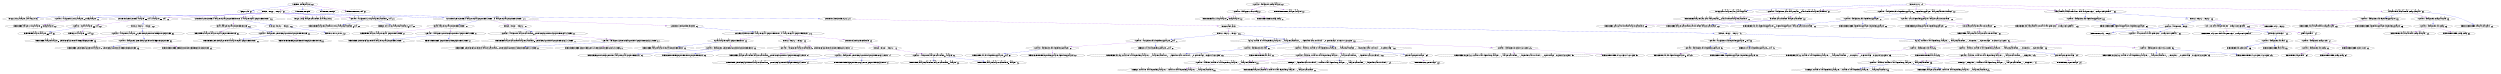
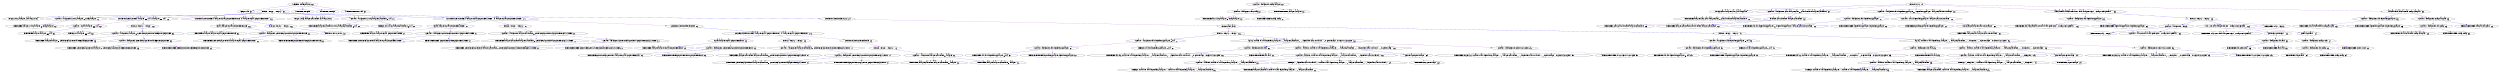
  digraph {
    edge [color=purple]
    n1 [label=<(METHOD,createAnalyzer)<SUB>260</SUB>>]
    n2 [label=<(PARAM,this)<SUB>260</SUB>>]
    n3 [label=<(BLOCK,&lt;empty&gt;,&lt;empty&gt;)<SUB>260</SUB>>]
    n4 [label=<(MODIFIER,PRIVATE)>]
    n5 [label=<(MODIFIER,VIRTUAL)>]
    n6 [label=<(METHOD_RETURN,void)<SUB>260</SUB>>]
    n7 [label=<(LOCAL,String analyzer: java.lang.String)>]
    n8 [label=<(&lt;operator&gt;.assignment,String analyzer = config.analyzer)<SUB>261</SUB>>]
    n9 [label=<(CONTROL_STRUCTURE,if (analyzer == null),if (analyzer == null))<SUB>262</SUB>>]
    n10 [label=<(CONTROL_STRUCTURE,if (analyzer.equals(ANALYZER_NONE)),if (analyzer.equals(ANALYZER_NONE)))<SUB>266</SUB>>]
    n11 [label=<(LOCAL,String analyzerClassName: java.lang.String)>]
    n12 [label=<(&lt;operator&gt;.assignment,String analyzerClassName = null)<SUB>270</SUB>>]
    n13 [label=<(CONTROL_STRUCTURE,if (analyzer.equals(ANALYZER_SUPER)),if (analyzer.equals(ANALYZER_SUPER)))<SUB>271</SUB>>]
    n14 [label=<(CONTROL_STRUCTURE,try,try)<SUB>279</SUB>>]
    n15 [label=<(IDENTIFIER,analyzer,String analyzer = config.analyzer)<SUB>261</SUB>>]
    n16 [label=<(&lt;operator&gt;.equals,analyzer == null)<SUB>262</SUB>>]
    n17 [label=<(BLOCK,&lt;empty&gt;,&lt;empty&gt;)<SUB>262</SUB>>]
    n18 [label=<(equals,analyzer.equals(ANALYZER_NONE))<SUB>266</SUB>>]
    n19 [label=<(BLOCK,&lt;empty&gt;,&lt;empty&gt;)<SUB>266</SUB>>]
    n20 [label=<(IDENTIFIER,analyzerClassName,String analyzerClassName = null)<SUB>270</SUB>>]
    n21 [label=<(LITERAL,null,String analyzerClassName = null)<SUB>270</SUB>>]
    n22 [label=<(equals,analyzer.equals(ANALYZER_SUPER))<SUB>271</SUB>>]
    n23 [label=<(BLOCK,&lt;empty&gt;,&lt;empty&gt;)<SUB>271</SUB>>]
    n24 [label=<(CONTROL_STRUCTURE,else,else)<SUB>273</SUB>>]
    n25 [label=<(BLOCK,catch,catch)>]
    n26 [label=<(&lt;operator&gt;.fieldAccess,config.analyzer)<SUB>261</SUB>>]
    n27 [label=<(&lt;operator&gt;.fieldAccess,this.config)<SUB>261</SUB>>]
    n28 [label=<(FIELD_IDENTIFIER,analyzer,analyzer)<SUB>261</SUB>>]
    n29 [label=<(IDENTIFIER,this,String analyzer = config.analyzer)<SUB>261</SUB>>]
    n30 [label=<(FIELD_IDENTIFIER,config,config)<SUB>261</SUB>>]
    n31 [label=<(IDENTIFIER,analyzer,analyzer == null)<SUB>262</SUB>>]
    n32 [label=<(LITERAL,null,analyzer == null)<SUB>262</SUB>>]
    n33 [label=<(&lt;operator&gt;.assignment,analyzer = GenericDeploymentTool.DEFAULT_ANALYZER)<SUB>263</SUB>>]
    n34 [label=<(IDENTIFIER,analyzer,analyzer = GenericDeploymentTool.DEFAULT_ANALYZER)<SUB>263</SUB>>]
    n35 [label=<(&lt;operator&gt;.fieldAccess,GenericDeploymentTool.DEFAULT_ANALYZER)<SUB>263</SUB>>]
    n36 [label=<(IDENTIFIER,GenericDeploymentTool,analyzer = GenericDeploymentTool.DEFAULT_ANALYZER)<SUB>263</SUB>>]
    n37 [label=<(FIELD_IDENTIFIER,DEFAULT_ANALYZER,DEFAULT_ANALYZER)<SUB>263</SUB>>]
    n38 [label=<(IDENTIFIER,analyzer,analyzer.equals(ANALYZER_NONE))<SUB>266</SUB>>]
    n39 [label=<(&lt;operator&gt;.fieldAccess,GenericDeploymentTool.ANALYZER_NONE)<SUB>266</SUB>>]
    n40 [label=<(RETURN,return;,return;)<SUB>267</SUB>>]
    n41 [label=<(IDENTIFIER,GenericDeploymentTool,analyzer.equals(ANALYZER_NONE))<SUB>266</SUB>>]
    n42 [label=<(FIELD_IDENTIFIER,ANALYZER_NONE,ANALYZER_NONE)<SUB>266</SUB>>]
    n43 [label=<(IDENTIFIER,analyzer,analyzer.equals(ANALYZER_SUPER))<SUB>271</SUB>>]
    n44 [label=<(&lt;operator&gt;.fieldAccess,GenericDeploymentTool.ANALYZER_SUPER)<SUB>271</SUB>>]
    n45 [label=<(&lt;operator&gt;.assignment,analyzerClassName = GenericDeploymentTool.ANALYZER_CLASS_SUPER)<SUB>272</SUB>>]
    n46 [label=<(CONTROL_STRUCTURE,if (analyzer.equals(ANALYZER_FULL)),if (analyzer.equals(ANALYZER_FULL)))<SUB>273</SUB>>]
    n47 [label=<(IDENTIFIER,GenericDeploymentTool,analyzer.equals(ANALYZER_SUPER))<SUB>271</SUB>>]
    n48 [label=<(FIELD_IDENTIFIER,ANALYZER_SUPER,ANALYZER_SUPER)<SUB>271</SUB>>]
    n49 [label=<(IDENTIFIER,analyzerClassName,analyzerClassName = GenericDeploymentTool.ANALYZER_CLASS_SUPER)<SUB>272</SUB>>]
    n50 [label=<(&lt;operator&gt;.fieldAccess,GenericDeploymentTool.ANALYZER_CLASS_SUPER)<SUB>272</SUB>>]
    n51 [label=<(IDENTIFIER,GenericDeploymentTool,analyzerClassName = GenericDeploymentTool.ANALYZER_CLASS_SUPER)<SUB>272</SUB>>]
    n52 [label=<(FIELD_IDENTIFIER,ANALYZER_CLASS_SUPER,ANALYZER_CLASS_SUPER)<SUB>272</SUB>>]
    n53 [label=<(equals,analyzer.equals(ANALYZER_FULL))<SUB>273</SUB>>]
    n54 [label=<(BLOCK,&lt;empty&gt;,&lt;empty&gt;)<SUB>273</SUB>>]
    n55 [label=<(CONTROL_STRUCTURE,else,else)<SUB>275</SUB>>]
    n56 [label=<(IDENTIFIER,analyzer,analyzer.equals(ANALYZER_FULL))<SUB>273</SUB>>]
    n57 [label=<(&lt;operator&gt;.fieldAccess,GenericDeploymentTool.ANALYZER_FULL)<SUB>273</SUB>>]
    n58 [label=<(&lt;operator&gt;.assignment,analyzerClassName = GenericDeploymentTool.ANALYZER_CLASS_FULL)<SUB>274</SUB>>]
    n59 [label=<(BLOCK,&lt;empty&gt;,&lt;empty&gt;)<SUB>275</SUB>>]
    n60 [label=<(IDENTIFIER,GenericDeploymentTool,analyzer.equals(ANALYZER_FULL))<SUB>273</SUB>>]
    n61 [label=<(FIELD_IDENTIFIER,ANALYZER_FULL,ANALYZER_FULL)<SUB>273</SUB>>]
    n62 [label=<(IDENTIFIER,analyzerClassName,analyzerClassName = GenericDeploymentTool.ANALYZER_CLASS_FULL)<SUB>274</SUB>>]
    n63 [label=<(&lt;operator&gt;.fieldAccess,GenericDeploymentTool.ANALYZER_CLASS_FULL)<SUB>274</SUB>>]
    n64 [label=<(IDENTIFIER,GenericDeploymentTool,analyzerClassName = GenericDeploymentTool.ANALYZER_CLASS_FULL)<SUB>274</SUB>>]
    n65 [label=<(FIELD_IDENTIFIER,ANALYZER_CLASS_FULL,ANALYZER_CLASS_FULL)<SUB>274</SUB>>]
    n66 [label=<(&lt;operator&gt;.assignment,analyzerClassName = analyzer)<SUB>276</SUB>>]
    n67 [label=<(IDENTIFIER,analyzerClassName,analyzerClassName = analyzer)<SUB>276</SUB>>]
    n68 [label=<(IDENTIFIER,analyzer,analyzerClassName = analyzer)<SUB>276</SUB>>]
    n69 [label=<(BLOCK,try,try)<SUB>279</SUB>>]
    n70 [label=<(LOCAL,Class analyzerClass: java.lang.Class)>]
    n71 [label=<(&lt;operator&gt;.assignment,Class analyzerClass = Class.forName(analyzerClassName))<SUB>280</SUB>>]
    n72 [label=<(&lt;operator&gt;.assignment,this.dependencyAnalyzer = (DependencyAnalyzer) analyzerClass.newInstance())<SUB>281</SUB>>]
    n73 [label=<(addClassPath,addClassPath(new Path(task.getProject(), config.srcDir.getPath())))<SUB>283</SUB>>]
    n74 [label=<(addClassPath,addClassPath(config.classpath))<SUB>285</SUB>>]
    n75 [label=<(BLOCK,&lt;empty&gt;,&lt;empty&gt;)<SUB>286</SUB>>]
    n76 [label=<(BLOCK,&lt;empty&gt;,&lt;empty&gt;)<SUB>291</SUB>>]
    n77 [label=<(IDENTIFIER,analyzerClass,Class analyzerClass = Class.forName(analyzerClassName))<SUB>280</SUB>>]
    n78 [label=<(forName,Class.forName(analyzerClassName))<SUB>280</SUB>>]
    n79 [label=<(&lt;operator&gt;.fieldAccess,this.dependencyAnalyzer)<SUB>281</SUB>>]
    n80 [label=<(&lt;operator&gt;.cast,(DependencyAnalyzer) analyzerClass.newInstance())<SUB>282</SUB>>]
    n81 [label=<(&lt;operator&gt;.fieldAccess,this.dependencyAnalyzer)<SUB>283</SUB>>]
    n82 [label=<(BLOCK,&lt;empty&gt;,&lt;empty&gt;)<SUB>283</SUB>>]
    n83 [label=<(&lt;operator&gt;.fieldAccess,this.dependencyAnalyzer)<SUB>285</SUB>>]
    n84 [label=<(&lt;operator&gt;.fieldAccess,config.classpath)<SUB>285</SUB>>]
    n85 [label=<(IDENTIFIER,Class,Class.forName(analyzerClassName))<SUB>280</SUB>>]
    n86 [label=<(IDENTIFIER,analyzerClassName,Class.forName(analyzerClassName))<SUB>280</SUB>>]
    n87 [label=<(IDENTIFIER,this,this.dependencyAnalyzer = (DependencyAnalyzer) analyzerClass.newInstance())<SUB>281</SUB>>]
    n88 [label=<(FIELD_IDENTIFIER,dependencyAnalyzer,dependencyAnalyzer)<SUB>281</SUB>>]
    n89 [label=<(TYPE_REF,DependencyAnalyzer,DependencyAnalyzer)<SUB>282</SUB>>]
    n90 [label=<(newInstance,analyzerClass.newInstance())<SUB>282</SUB>>]
    n91 [label=<(IDENTIFIER,analyzerClass,analyzerClass.newInstance())<SUB>282</SUB>>]
    n92 [label=<(IDENTIFIER,this,addClassPath(new Path(task.getProject(), config.srcDir.getPath())))<SUB>283</SUB>>]
    n93 [label=<(FIELD_IDENTIFIER,dependencyAnalyzer,dependencyAnalyzer)<SUB>283</SUB>>]
    n94 [label=<(&lt;operator&gt;.assignment,&lt;empty&gt;)>]
    n95 [label=<(&lt;init&gt;,new Path(task.getProject(), config.srcDir.getPath()))<SUB>283</SUB>>]
    n96 [label=<(IDENTIFIER,$obj1,&lt;empty&gt;)>]
    n97 [label=<(IDENTIFIER,$obj1,&lt;empty&gt;)>]
    n98 [label=<(&lt;operator&gt;.alloc,new Path(task.getProject(), config.srcDir.getPath()))<SUB>283</SUB>>]
    n99 [label=<(IDENTIFIER,$obj1,new Path(task.getProject(), config.srcDir.getPath()))>]
    n100 [label=<(getProject,getProject())<SUB>283</SUB>>]
    n101 [label=<(getPath,getPath())<SUB>284</SUB>>]
    n102 [label=<(&lt;operator&gt;.fieldAccess,this.task)<SUB>283</SUB>>]
    n103 [label=<(&lt;operator&gt;.fieldAccess,config.srcDir)<SUB>284</SUB>>]
    n104 [label=<(IDENTIFIER,this,getProject())<SUB>283</SUB>>]
    n105 [label=<(FIELD_IDENTIFIER,task,task)<SUB>283</SUB>>]
    n106 [label=<(&lt;operator&gt;.fieldAccess,this.config)<SUB>284</SUB>>]
    n107 [label=<(FIELD_IDENTIFIER,srcDir,srcDir)<SUB>284</SUB>>]
    n108 [label=<(IDENTIFIER,this,getPath())<SUB>284</SUB>>]
    n109 [label=<(FIELD_IDENTIFIER,config,config)<SUB>284</SUB>>]
    n110 [label=<(IDENTIFIER,this,addClassPath(config.classpath))<SUB>285</SUB>>]
    n111 [label=<(FIELD_IDENTIFIER,dependencyAnalyzer,dependencyAnalyzer)<SUB>285</SUB>>]
    n112 [label=<(&lt;operator&gt;.fieldAccess,this.config)<SUB>285</SUB>>]
    n113 [label=<(FIELD_IDENTIFIER,classpath,classpath)<SUB>285</SUB>>]
    n114 [label=<(IDENTIFIER,this,addClassPath(config.classpath))<SUB>285</SUB>>]
    n115 [label=<(FIELD_IDENTIFIER,config,config)<SUB>285</SUB>>]
    n116 [label=<(&lt;operator&gt;.assignment,this.dependencyAnalyzer = null)<SUB>287</SUB>>]
    n117 [label=<(log,log(&quot;Unable to load dependency analyzer: &quot; + analyzerClassName + &quot; - dependent class not found: &quot; + e.getMessage(), Project.MSG_WARN))<SUB>288</SUB>>]
    n118 [label=<(&lt;operator&gt;.assignment,this.dependencyAnalyzer = null)<SUB>292</SUB>>]
    n119 [label=<(log,log(&quot;Unable to load dependency analyzer: &quot; + analyzerClassName + &quot; - exception: &quot; + e.getMessage(), Project.MSG_WARN))<SUB>293</SUB>>]
    n120 [label=<(&lt;operator&gt;.fieldAccess,this.dependencyAnalyzer)<SUB>287</SUB>>]
    n121 [label=<(LITERAL,null,this.dependencyAnalyzer = null)<SUB>287</SUB>>]
    n122 [label=<(&lt;operator&gt;.fieldAccess,this.task)<SUB>288</SUB>>]
    n123 [label=<(&lt;operator&gt;.addition,&quot;Unable to load dependency analyzer: &quot; + analyzerClassName + &quot; - dependent class not found: &quot; + e.getMessage())<SUB>288</SUB>>]
    n124 [label=<(&lt;operator&gt;.fieldAccess,Project.MSG_WARN)<SUB>290</SUB>>]
    n125 [label=<(IDENTIFIER,this,this.dependencyAnalyzer = null)<SUB>287</SUB>>]
    n126 [label=<(FIELD_IDENTIFIER,dependencyAnalyzer,dependencyAnalyzer)<SUB>287</SUB>>]
    n127 [label=<(IDENTIFIER,this,log(&quot;Unable to load dependency analyzer: &quot; + analyzerClassName + &quot; - dependent class not found: &quot; + e.getMessage(), Project.MSG_WARN))<SUB>288</SUB>>]
    n128 [label=<(FIELD_IDENTIFIER,task,task)<SUB>288</SUB>>]
    n129 [label=<(&lt;operator&gt;.addition,&quot;Unable to load dependency analyzer: &quot; + analyzerClassName + &quot; - dependent class not found: &quot;)<SUB>288</SUB>>]
    n130 [label=<(getMessage,e.getMessage())<SUB>289</SUB>>]
    n131 [label=<(IDENTIFIER,Project,log(&quot;Unable to load dependency analyzer: &quot; + analyzerClassName + &quot; - dependent class not found: &quot; + e.getMessage(), Project.MSG_WARN))<SUB>290</SUB>>]
    n132 [label=<(FIELD_IDENTIFIER,MSG_WARN,MSG_WARN)<SUB>290</SUB>>]
    n133 [label=<(&lt;operator&gt;.addition,&quot;Unable to load dependency analyzer: &quot; + analyzerClassName)<SUB>288</SUB>>]
    n134 [label=<(LITERAL,&quot; - dependent class not found: &quot;,&quot;Unable to load dependency analyzer: &quot; + analyzerClassName + &quot; - dependent class not found: &quot;)<SUB>289</SUB>>]
    n135 [label=<(IDENTIFIER,e,e.getMessage())<SUB>289</SUB>>]
    n136 [label=<(LITERAL,&quot;Unable to load dependency analyzer: &quot;,&quot;Unable to load dependency analyzer: &quot; + analyzerClassName)<SUB>288</SUB>>]
    n137 [label=<(IDENTIFIER,analyzerClassName,&quot;Unable to load dependency analyzer: &quot; + analyzerClassName)<SUB>288</SUB>>]
    n138 [label=<(&lt;operator&gt;.fieldAccess,this.dependencyAnalyzer)<SUB>292</SUB>>]
    n139 [label=<(LITERAL,null,this.dependencyAnalyzer = null)<SUB>292</SUB>>]
    n140 [label=<(&lt;operator&gt;.fieldAccess,this.task)<SUB>293</SUB>>]
    n141 [label=<(&lt;operator&gt;.addition,&quot;Unable to load dependency analyzer: &quot; + analyzerClassName + &quot; - exception: &quot; + e.getMessage())<SUB>293</SUB>>]
    n142 [label=<(&lt;operator&gt;.fieldAccess,Project.MSG_WARN)<SUB>295</SUB>>]
    n143 [label=<(IDENTIFIER,this,this.dependencyAnalyzer = null)<SUB>292</SUB>>]
    n144 [label=<(FIELD_IDENTIFIER,dependencyAnalyzer,dependencyAnalyzer)<SUB>292</SUB>>]
    n145 [label=<(IDENTIFIER,this,log(&quot;Unable to load dependency analyzer: &quot; + analyzerClassName + &quot; - exception: &quot; + e.getMessage(), Project.MSG_WARN))<SUB>293</SUB>>]
    n146 [label=<(FIELD_IDENTIFIER,task,task)<SUB>293</SUB>>]
    n147 [label=<(&lt;operator&gt;.addition,&quot;Unable to load dependency analyzer: &quot; + analyzerClassName + &quot; - exception: &quot;)<SUB>293</SUB>>]
    n148 [label=<(getMessage,e.getMessage())<SUB>294</SUB>>]
    n149 [label=<(IDENTIFIER,Project,log(&quot;Unable to load dependency analyzer: &quot; + analyzerClassName + &quot; - exception: &quot; + e.getMessage(), Project.MSG_WARN))<SUB>295</SUB>>]
    n150 [label=<(FIELD_IDENTIFIER,MSG_WARN,MSG_WARN)<SUB>295</SUB>>]
    n151 [label=<(&lt;operator&gt;.addition,&quot;Unable to load dependency analyzer: &quot; + analyzerClassName)<SUB>293</SUB>>]
    n152 [label=<(LITERAL,&quot; - exception: &quot;,&quot;Unable to load dependency analyzer: &quot; + analyzerClassName + &quot; - exception: &quot;)<SUB>294</SUB>>]
    n153 [label=<(IDENTIFIER,e,e.getMessage())<SUB>294</SUB>>]
    n154 [label=<(LITERAL,&quot;Unable to load dependency analyzer: &quot;,&quot;Unable to load dependency analyzer: &quot; + analyzerClassName)<SUB>293</SUB>>]
    n155 [label=<(IDENTIFIER,analyzerClassName,&quot;Unable to load dependency analyzer: &quot; + analyzerClassName)<SUB>293</SUB>>]
    n1 -> n2 [color=blue]
    n1 -> n3
    n1 -> n4 [color=blue]
    n1 -> n5 [color=blue]
    n1 -> n6
    n3 -> n7 [color=blue]
    n3 -> n8 [color=blue]
    n3 -> n9
    n3 -> n10
    n3 -> n11
    n3 -> n12
    n3 -> n13 [color=blue]
    n3 -> n14 [color=blue]
    n8 -> n15
    n9 -> n16
    n9 -> n17 [color=blue]
    n10 -> n18
    n10 -> n19 [color=blue]
    n12 -> n20 [color=blue]
    n12 -> n21 [color=blue]
    n13 -> n22 [color=blue]
    n13 -> n23
    n13 -> n24
    n14 -> n25
    n16 -> n31 [color=blue]
    n16 -> n32
    n17 -> n33 [color=blue]
    n18 -> n38
    n18 -> n39 [color=blue]
    n19 -> n40 [color=blue]
    n22 -> n43
    n22 -> n44
    n23 -> n45 [color=blue]
    n24 -> n46 [color=blue]
    n25 -> n75
    n25 -> n76 [color=blue]
    n26 -> n27
    n26 -> n28
    n27 -> n29
    n27 -> n30
    n33 -> n34
    n33 -> n35 [color=blue]
    n35 -> n36 [color=blue]
    n35 -> n37
    n39 -> n41 [color=blue]
    n39 -> n42
    n44 -> n47 [color=blue]
    n44 -> n48 [color=blue]
    n45 -> n49
    n45 -> n50
    n46 -> n53
    n46 -> n54
    n46 -> n55
    n50 -> n51 [color=blue]
    n50 -> n52
    n53 -> n56 [color=blue]
    n53 -> n57
    n54 -> n58
    n55 -> n59
    n57 -> n60 [color=blue]
    n57 -> n61 [color=blue]
    n58 -> n62
    n58 -> n63
    n59 -> n66
    n63 -> n64 [color=blue]
    n63 -> n65 [color=blue]
    n66 -> n67 [color=blue]
    n66 -> n68 [color=blue]
    n69 -> n70 [color=blue]
    n69 -> n71
    n69 -> n72
    n69 -> n73
    n69 -> n74
    n71 -> n77
    n71 -> n78
    n72 -> n79 [color=blue]
    n72 -> n80
    n73 -> n81 [color=blue]
    n73 -> n82 [color=blue]
    n74 -> n83 [color=blue]
    n74 -> n84
    n75 -> n116 [color=blue]
    n75 -> n117 [color=blue]
    n76 -> n118 [color=blue]
    n76 -> n119 [color=blue]
    n78 -> n85
    n78 -> n86 [color=blue]
    n79 -> n87 [color=blue]
    n79 -> n88 [color=blue]
    n80 -> n89 [color=blue]
    n80 -> n90
    n81 -> n92
    n81 -> n93 [color=blue]
    n82 -> n94 [color=blue]
    n82 -> n95 [color=blue]
    n82 -> n96
    n83 -> n110
    n83 -> n111
    n84 -> n112 [color=blue]
-   n74 -> n113 [color=blue]
+   n84 -> n113 [color=blue]
    n90 -> n91
    n94 -> n97 [color=blue]
    n94 -> n98 [color=blue]
    n95 -> n99
    n95 -> n100 [color=blue]
    n95 -> n101
    n100 -> n102 [color=blue]
    n101 -> n103
    n102 -> n104 [color=blue]
    n102 -> n105 [color=blue]
    n103 -> n106
    n103 -> n107
    n106 -> n108
    n106 -> n109
    n112 -> n114
    n112 -> n115
    n116 -> n120
    n116 -> n121 [color=blue]
    n117 -> n122 [color=blue]
    n117 -> n123 [color=blue]
    n117 -> n124
    n118 -> n138 [color=blue]
    n118 -> n139 [color=blue]
    n119 -> n140
    n119 -> n141
    n119 -> n142
    n120 -> n125 [color=blue]
    n120 -> n126
    n122 -> n127 [color=blue]
    n122 -> n128
    n123 -> n129
    n123 -> n130 [color=blue]
    n124 -> n131
    n124 -> n132
    n129 -> n133
    n129 -> n134 [color=blue]
    n130 -> n135
    n133 -> n136
    n133 -> n137
    n138 -> n143
    n138 -> n144 [color=blue]
    n140 -> n145
    n140 -> n146
    n141 -> n147
    n141 -> n148 [color=blue]
    n142 -> n149 [color=blue]
    n142 -> n150 [color=blue]
    n147 -> n151
    n147 -> n152
    n148 -> n153
    n151 -> n154 [color=blue]
    n151 -> n155 [color=blue]
  }
